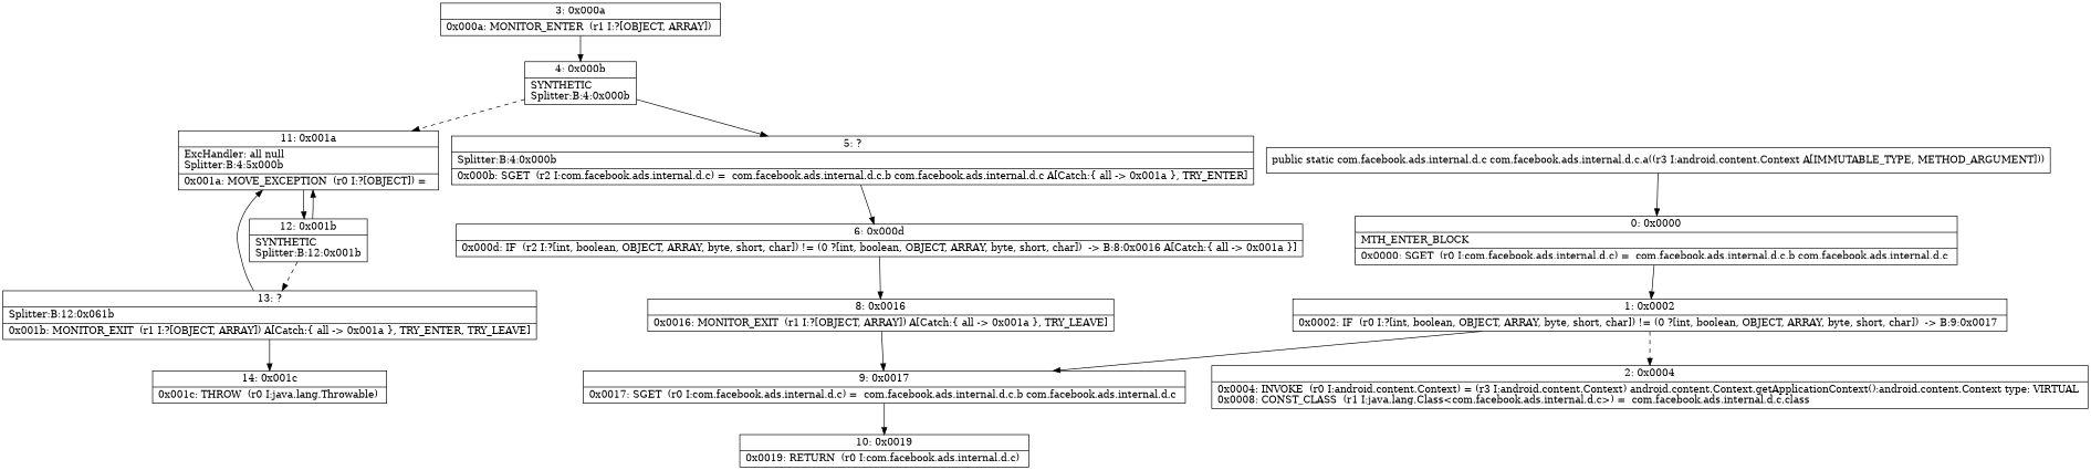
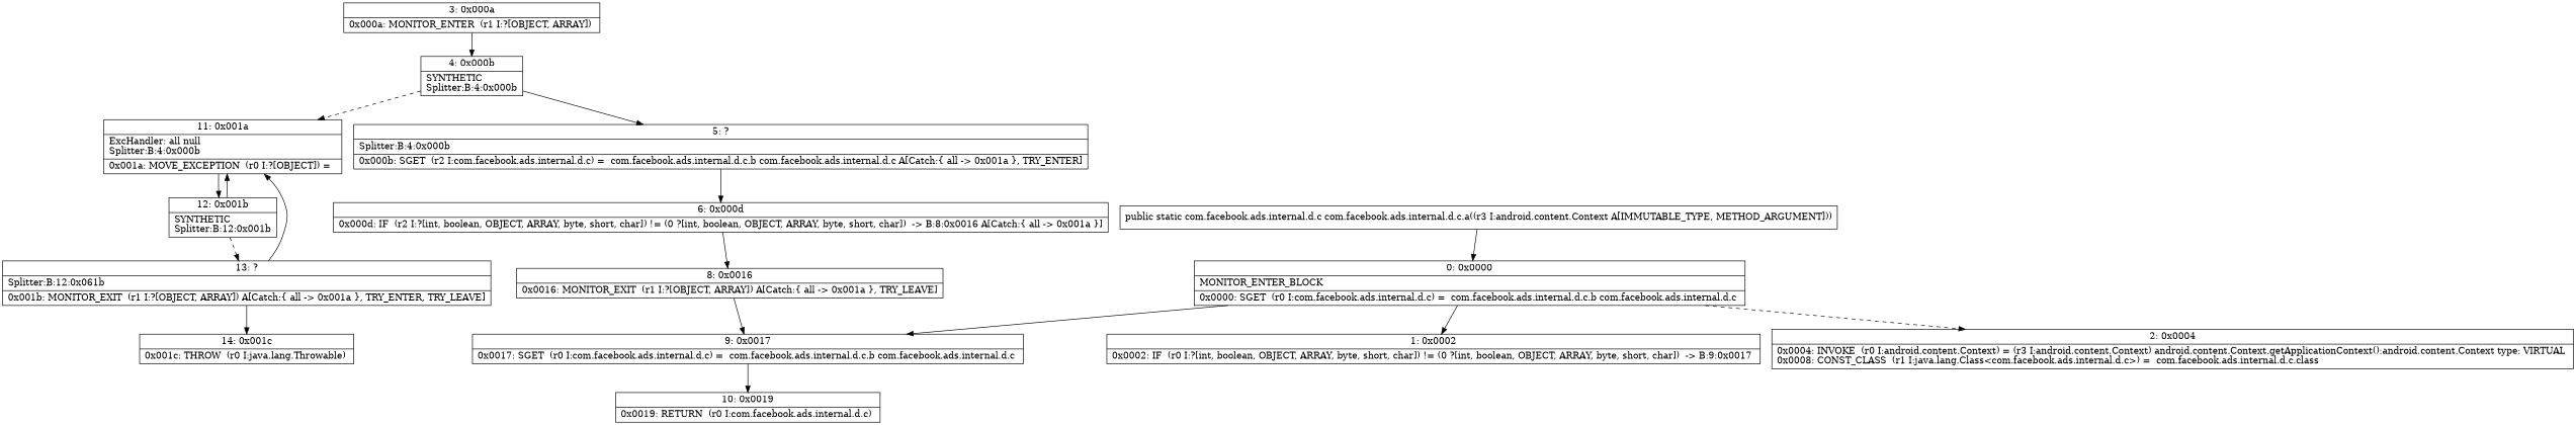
  digraph {
    node [shape=record]
-   n1 [label="{0\:\ 0x0000|MTH_ENTER_BLOCK\l|0x0000: SGET  (r0 I:com.facebook.ads.internal.d.c) =  com.facebook.ads.internal.d.c.b com.facebook.ads.internal.d.c \l}"]
+   n1 [label="{0\:\ 0x0000|MONITOR_ENTER_BLOCK\l|0x0000: SGET  (r0 I:com.facebook.ads.internal.d.c) =  com.facebook.ads.internal.d.c.b com.facebook.ads.internal.d.c \l}"]
    n2 [label="{1\:\ 0x0002|0x0002: IF  (r0 I:?[int, boolean, OBJECT, ARRAY, byte, short, char]) != (0 ?[int, boolean, OBJECT, ARRAY, byte, short, char])  \-\> B:9:0x0017 \l}"]
    n3 [label="{2\:\ 0x0004|0x0004: INVOKE  (r0 I:android.content.Context) = (r3 I:android.content.Context) android.content.Context.getApplicationContext():android.content.Context type: VIRTUAL \l0x0008: CONST_CLASS  (r1 I:java.lang.Class\<com.facebook.ads.internal.d.c\>) =  com.facebook.ads.internal.d.c.class \l}"]
    n4 [label="{9\:\ 0x0017|0x0017: SGET  (r0 I:com.facebook.ads.internal.d.c) =  com.facebook.ads.internal.d.c.b com.facebook.ads.internal.d.c \l}"]
    n5 [label="{10\:\ 0x0019|0x0019: RETURN  (r0 I:com.facebook.ads.internal.d.c) \l}"]
    n6 [label="{3\:\ 0x000a|0x000a: MONITOR_ENTER  (r1 I:?[OBJECT, ARRAY]) \l}"]
    n7 [label="{4\:\ 0x000b|SYNTHETIC\lSplitter:B:4:0x000b\l}"]
    n8 [label="{5\:\ ?|Splitter:B:4:0x000b\l|0x000b: SGET  (r2 I:com.facebook.ads.internal.d.c) =  com.facebook.ads.internal.d.c.b com.facebook.ads.internal.d.c A[Catch:\{ all \-\> 0x001a \}, TRY_ENTER]\l}"]
-   n9 [label="{11\:\ 0x001a|ExcHandler: all null\lSplitter:B:4:5x000b\l|0x001a: MOVE_EXCEPTION  (r0 I:?[OBJECT]) =  \l}"]
+   n9 [label="{11\:\ 0x001a|ExcHandler: all null\lSplitter:B:4:0x000b\l|0x001a: MOVE_EXCEPTION  (r0 I:?[OBJECT]) =  \l}"]
    n10 [label="{6\:\ 0x000d|0x000d: IF  (r2 I:?[int, boolean, OBJECT, ARRAY, byte, short, char]) != (0 ?[int, boolean, OBJECT, ARRAY, byte, short, char])  \-\> B:8:0x0016 A[Catch:\{ all \-\> 0x001a \}]\l}"]
    n11 [label="{12\:\ 0x001b|SYNTHETIC\lSplitter:B:12:0x001b\l}"]
    n12 [label="{8\:\ 0x0016|0x0016: MONITOR_EXIT  (r1 I:?[OBJECT, ARRAY]) A[Catch:\{ all \-\> 0x001a \}, TRY_LEAVE]\l}"]
    n13 [label="{13\:\ ?|Splitter:B:12:0x061b\l|0x001b: MONITOR_EXIT  (r1 I:?[OBJECT, ARRAY]) A[Catch:\{ all \-\> 0x001a \}, TRY_ENTER, TRY_LEAVE]\l}"]
    n14 [label="{14\:\ 0x001c|0x001c: THROW  (r0 I:java.lang.Throwable) \l}"]
    n15 [label="{public static com.facebook.ads.internal.d.c com.facebook.ads.internal.d.c.a((r3 I:android.content.Context A[IMMUTABLE_TYPE, METHOD_ARGUMENT])) }"]
    n1 -> n2
-   n2 -> n3 [style=dashed]
-   n2 -> n4
+   n1 -> n3 [style=dashed]
+   n1 -> n4
    n4 -> n5
    n6 -> n7
    n7 -> n8
    n7 -> n9 [style=dashed]
    n8 -> n10
    n9 -> n11
    n10 -> n12
    n11 -> n9
    n11 -> n13 [style=dashed]
    n12 -> n4
    n13 -> n9
    n13 -> n14
    n15 -> n1
  }
